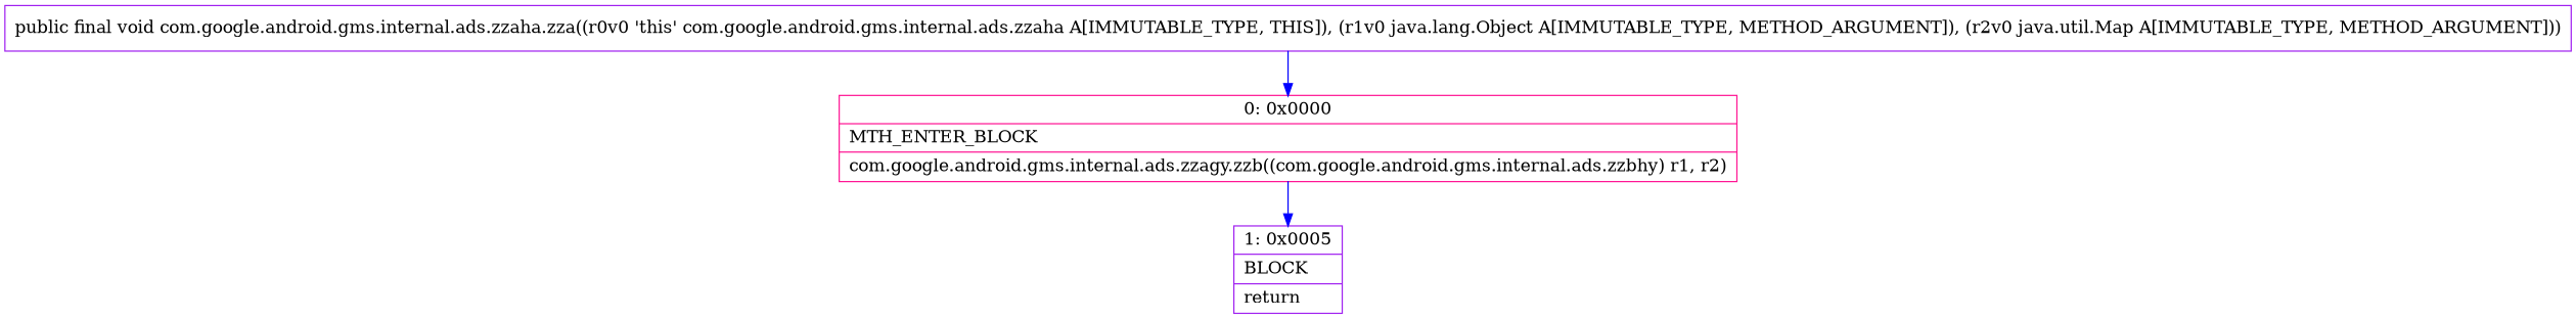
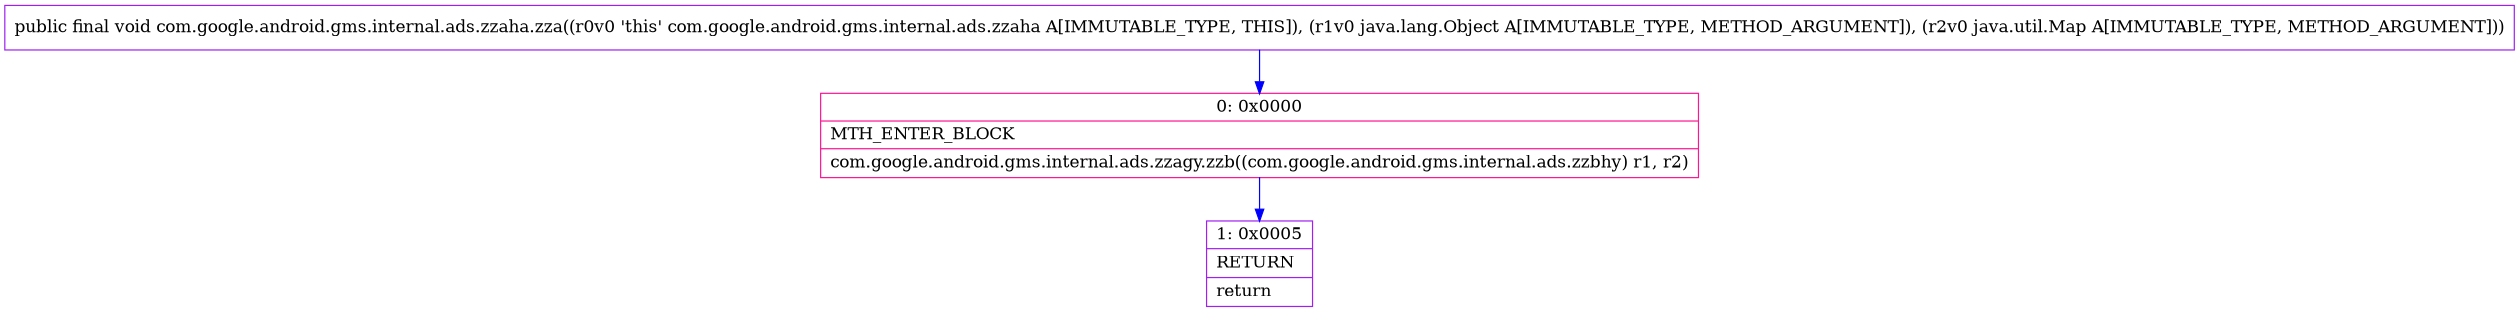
  digraph {
    node [shape=record color=purple]
    edge [color=blue]
    n1 [label="{0\:\ 0x0000|MTH_ENTER_BLOCK\l|com.google.android.gms.internal.ads.zzagy.zzb((com.google.android.gms.internal.ads.zzbhy) r1, r2)\l}" color=deeppink]
-   n2 [label="{1\:\ 0x0005|BLOCK\l|return\l}"]
+   n2 [label="{1\:\ 0x0005|RETURN\l|return\l}"]
    n3 [label="{public final void com.google.android.gms.internal.ads.zzaha.zza((r0v0 'this' com.google.android.gms.internal.ads.zzaha A[IMMUTABLE_TYPE, THIS]), (r1v0 java.lang.Object A[IMMUTABLE_TYPE, METHOD_ARGUMENT]), (r2v0 java.util.Map A[IMMUTABLE_TYPE, METHOD_ARGUMENT])) }"]
    n1 -> n2
    n3 -> n1
  }
